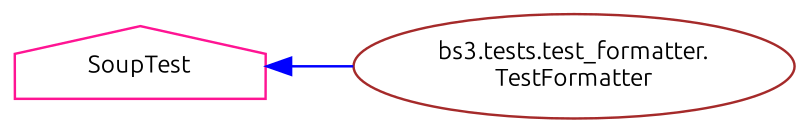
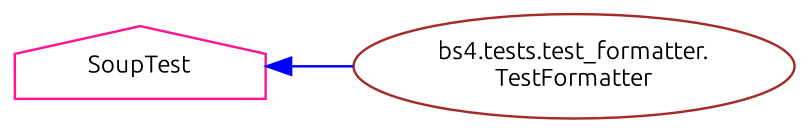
  digraph {
    rankdir=LR
    fontname=Ubuntu
    node [fillcolor=white fontname=Ubuntu fontsize=10 style=filled]
    n1 [color=deeppink height=0.2 label=SoupTest shape=house width=0.4]
-   n2 [color=brown height=0.2 label="bs3.tests.test_formatter.\lTestFormatter" shape=ellipse width=0.4]
+   n2 [color=brown height=0.2 label="bs4.tests.test_formatter.\lTestFormatter" shape=ellipse width=0.4]
    n1 -> n2 [color=blue dir=back fontname=Ubuntu fontsize=10 labelfontname=Helvetica labelfontsize=10 style=solid]
  }
